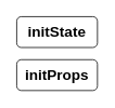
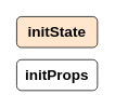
  <mxCell id="0" />
  <mxCell id="1" parent="0" />
- <mxCell id="2" value="&lt;b&gt;&lt;font style=&quot;font-size: 18px;&quot;&gt;initState&lt;/font&gt;&lt;/b&gt;" style="rounded=1;whiteSpace=wrap;html=1;" parent="1" vertex="1"><mxGeometry x="20" y="20" width="99" height="38" as="geometry" /></mxCell>
+ <mxCell id="2" value="&lt;b&gt;&lt;font style=&quot;font-size: 18px;&quot;&gt;initState&lt;/font&gt;&lt;/b&gt;" style="rounded=1;whiteSpace=wrap;html=1;fillColor=#ffe6cc;" parent="1" vertex="1"><mxGeometry x="20" y="20" width="99" height="38" as="geometry" /></mxCell>
  <mxCell id="3" value="&lt;span style=&quot;font-size: 18px;&quot;&gt;&lt;b&gt;initProps&lt;/b&gt;&lt;/span&gt;" style="rounded=1;whiteSpace=wrap;html=1;" parent="1" vertex="1"><mxGeometry x="20" y="73" width="99" height="38" as="geometry" /></mxCell>
